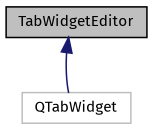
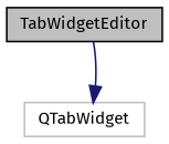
  digraph {
    fontname="Fira Sans"
    node [fontname="Fira Sans" fontsize=10 shape=record style=filled]
    n1 [color=black fillcolor=grey75 fontcolor=black height=0.2 label=TabWidgetEditor width=0.4]
    n2 [color=grey75 fillcolor=white height=0.2 label=QTabWidget width=0.4]
-   n1 -> n2 [color=midnightblue dir=back fontname="Fira Sans" fontsize=10 labelfontname=Helvetica labelfontsize=10 style=solid]
+   n2 -> n1 [color=midnightblue dir=back fontname="Fira Sans" fontsize=10 labelfontname=Helvetica labelfontsize=10 style=solid]
  }
